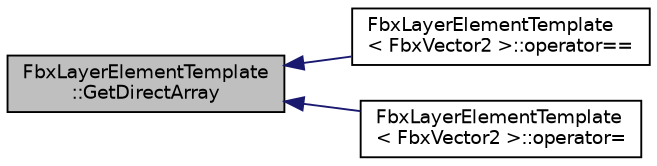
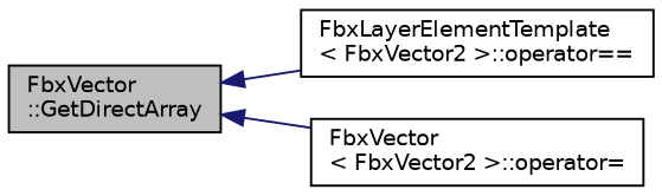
  digraph {
    rankdir=LR
    node [color=black fillcolor=white fontname=Helvetica fontsize=10 shape=record style=filled]
    edge [color=midnightblue dir=back fontname=Helvetica fontsize=10 labelfontname=Helvetica labelfontsize=10 style=solid]
-   n1 [fillcolor=grey75 fontcolor=black height=0.2 label="FbxLayerElementTemplate\l::GetDirectArray" width=0.4]
+   n1 [fillcolor=grey75 fontcolor=black height=0.2 label="FbxVector\l::GetDirectArray" width=0.4]
    n2 [height=0.2 label="FbxLayerElementTemplate\l\< FbxVector2 \>::operator==" width=0.4]
-   n3 [height=0.2 label="FbxLayerElementTemplate\l\< FbxVector2 \>::operator=" width=0.4]
+   n3 [height=0.2 label="FbxVector\l\< FbxVector2 \>::operator=" width=0.4]
    n1 -> n2
    n1 -> n3
  }
